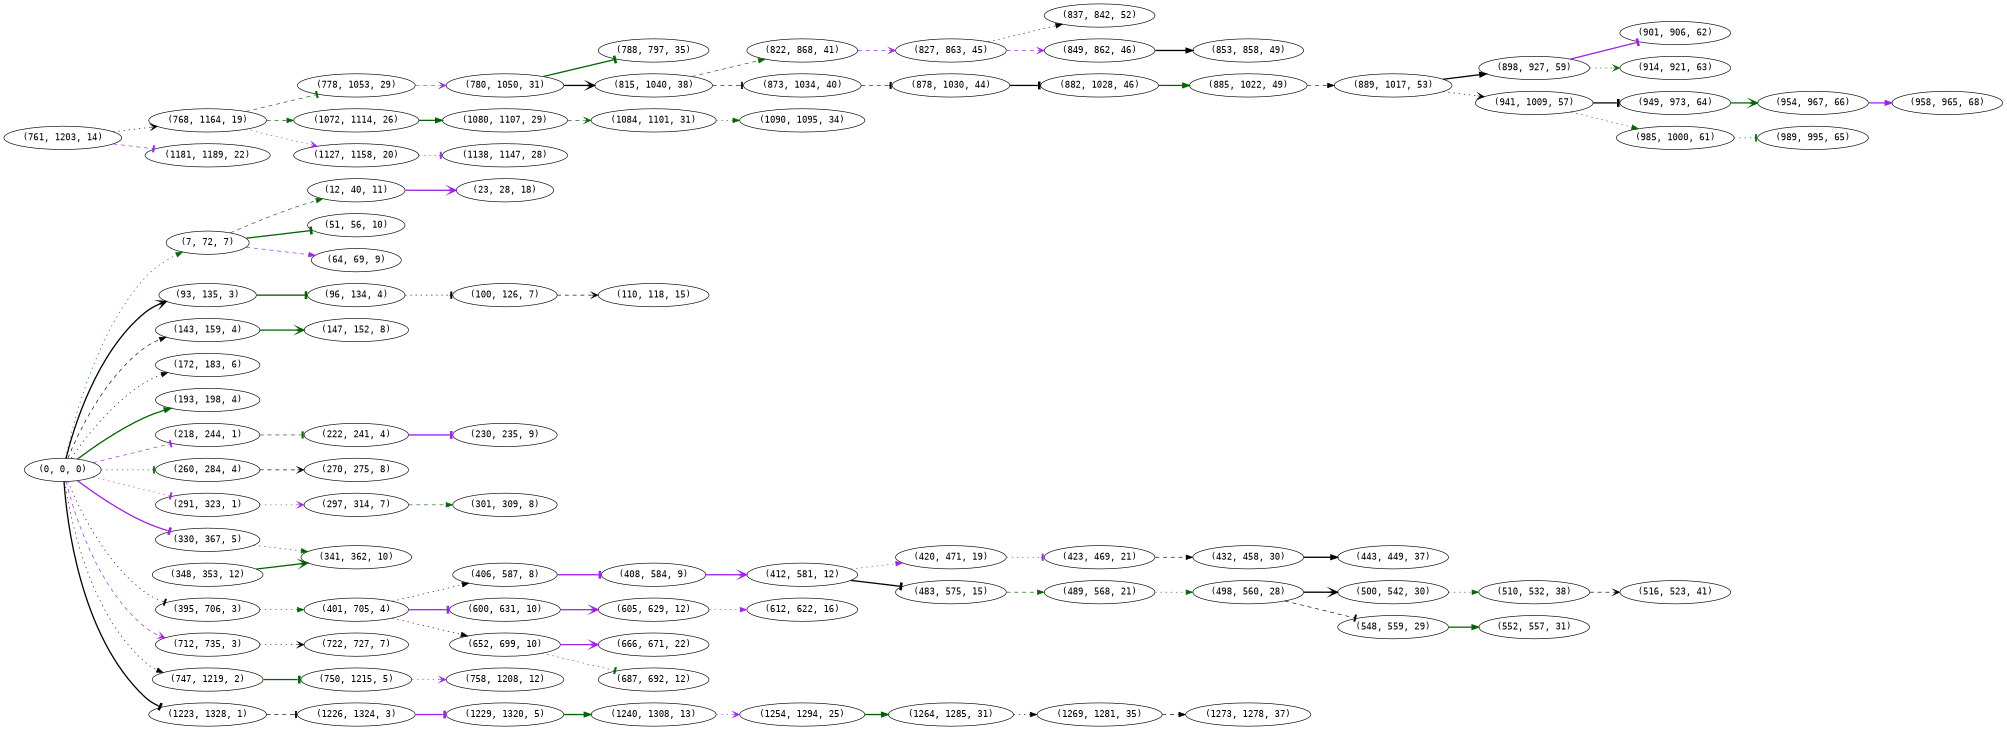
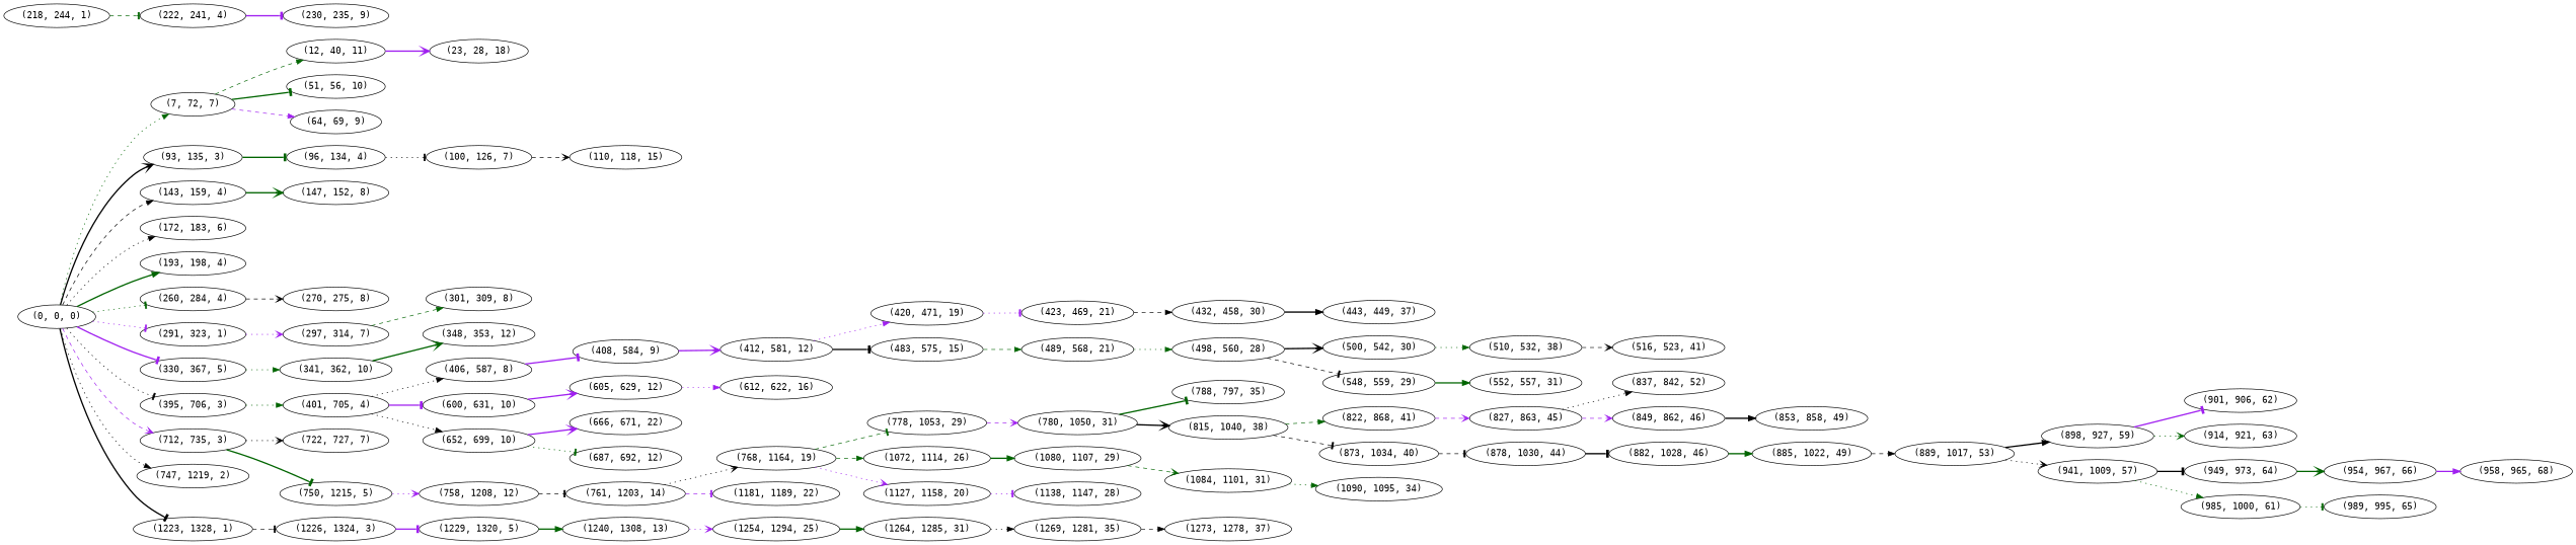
  digraph {
    fontname="DejaVu Sans Mono"
    rankdir=LR
    node [fontname="DejaVu Sans Mono"]
    edge [arrowhead=normal color=black fontname="DejaVu Sans Mono" style=bold]
    "(0, 0, 0)"
    "(7, 72, 7)"
    "(93, 135, 3)"
    "(143, 159, 4)"
    "(172, 183, 6)"
    "(193, 198, 4)"
    "(218, 244, 1)"
    "(260, 284, 4)"
    "(291, 323, 1)"
    "(330, 367, 5)"
    "(395, 706, 3)"
    "(712, 735, 3)"
    "(747, 1219, 2)"
    "(1223, 1328, 1)"
    "(12, 40, 11)"
    "(51, 56, 10)"
    "(64, 69, 9)"
    "(96, 134, 4)"
    "(147, 152, 8)"
    "(222, 241, 4)"
    "(270, 275, 8)"
    "(297, 314, 7)"
    "(341, 362, 10)"
    "(401, 705, 4)"
    "(722, 727, 7)"
    "(750, 1215, 5)"
    "(1226, 1324, 3)"
    "(23, 28, 18)"
    "(100, 126, 7)"
    "(110, 118, 15)"
    "(230, 235, 9)"
    "(301, 309, 8)"
    "(348, 353, 12)"
    "(406, 587, 8)"
    "(600, 631, 10)"
    "(652, 699, 10)"
    "(408, 584, 9)"
    "(605, 629, 12)"
    "(666, 671, 22)"
    "(687, 692, 12)"
    "(412, 581, 12)"
    "(420, 471, 19)"
    "(483, 575, 15)"
    "(423, 469, 21)"
    "(489, 568, 21)"
    "(432, 458, 30)"
    "(443, 449, 37)"
    "(498, 560, 28)"
    "(500, 542, 30)"
    "(548, 559, 29)"
    "(510, 532, 38)"
    "(552, 557, 31)"
    "(516, 523, 41)"
    "(612, 622, 16)"
    "(758, 1208, 12)"
    "(761, 1203, 14)"
    "(768, 1164, 19)"
    "(1181, 1189, 22)"
    "(778, 1053, 29)"
    "(1072, 1114, 26)"
    "(1127, 1158, 20)"
    "(780, 1050, 31)"
    "(1080, 1107, 29)"
    "(1138, 1147, 28)"
    "(788, 797, 35)"
    "(815, 1040, 38)"
    n67 [label="(822, 868, 41)"]
    "(873, 1034, 40)"
    "(827, 863, 45)"
    "(878, 1030, 44)"
    "(837, 842, 52)"
    "(849, 862, 46)"
    "(853, 858, 49)"
    "(882, 1028, 46)"
    "(885, 1022, 49)"
    "(889, 1017, 53)"
    "(898, 927, 59)"
    "(941, 1009, 57)"
    "(901, 906, 62)"
    "(914, 921, 63)"
    "(949, 973, 64)"
    "(985, 1000, 61)"
    "(954, 967, 66)"
    "(989, 995, 65)"
    "(958, 965, 68)"
    "(1084, 1101, 31)"
    "(1090, 1095, 34)"
    "(1229, 1320, 5)"
    "(1240, 1308, 13)"
    "(1254, 1294, 25)"
    "(1264, 1285, 31)"
    "(1269, 1281, 35)"
    "(1273, 1278, 37)"
    "(0, 0, 0)" -> "(7, 72, 7)" [color=darkgreen style=dotted]
    "(0, 0, 0)" -> "(93, 135, 3)" [arrowhead=vee]
    "(0, 0, 0)" -> "(143, 159, 4)" [style=dashed]
    "(0, 0, 0)" -> "(172, 183, 6)" [style=dotted]
    "(0, 0, 0)" -> "(193, 198, 4)" [color=darkgreen]
-   "(0, 0, 0)" -> "(218, 244, 1)" [arrowhead=tee color=purple style=dashed]
    "(0, 0, 0)" -> "(260, 284, 4)" [arrowhead=tee color=darkgreen style=dotted]
    "(0, 0, 0)" -> "(291, 323, 1)" [arrowhead=tee color=purple style=dotted]
    "(0, 0, 0)" -> "(330, 367, 5)" [arrowhead=tee color=purple]
    "(0, 0, 0)" -> "(395, 706, 3)" [arrowhead=tee style=dotted]
    "(0, 0, 0)" -> "(712, 735, 3)" [arrowhead=vee color=purple style=dashed]
    "(0, 0, 0)" -> "(747, 1219, 2)" [style=dotted]
    "(0, 0, 0)" -> "(1223, 1328, 1)" [arrowhead=tee]
    "(7, 72, 7)" -> "(12, 40, 11)" [color=darkgreen style=dashed]
    "(7, 72, 7)" -> "(51, 56, 10)" [arrowhead=tee color=darkgreen]
    "(7, 72, 7)" -> "(64, 69, 9)" [color=purple style=dashed]
    "(93, 135, 3)" -> "(96, 134, 4)" [arrowhead=tee color=darkgreen]
    "(143, 159, 4)" -> "(147, 152, 8)" [arrowhead=vee color=darkgreen]
    "(218, 244, 1)" -> "(222, 241, 4)" [arrowhead=tee color=darkgreen style=dashed]
    "(260, 284, 4)" -> "(270, 275, 8)" [arrowhead=vee style=dashed]
    "(291, 323, 1)" -> "(297, 314, 7)" [arrowhead=vee color=purple style=dotted]
    "(330, 367, 5)" -> "(341, 362, 10)" [color=darkgreen style=dotted]
    "(395, 706, 3)" -> "(401, 705, 4)" [color=darkgreen style=dotted]
    "(712, 735, 3)" -> "(722, 727, 7)" [arrowhead=vee style=dotted]
-   "(747, 1219, 2)" -> "(750, 1215, 5)" [arrowhead=tee color=darkgreen]
+   "(712, 735, 3)" -> "(750, 1215, 5)" [arrowhead=tee color=darkgreen]
    "(1223, 1328, 1)" -> "(1226, 1324, 3)" [arrowhead=tee style=dashed]
    "(12, 40, 11)" -> "(23, 28, 18)" [arrowhead=vee color=purple]
    "(96, 134, 4)" -> "(100, 126, 7)" [arrowhead=tee style=dotted]
    "(222, 241, 4)" -> "(230, 235, 9)" [arrowhead=tee color=purple]
    "(297, 314, 7)" -> "(301, 309, 8)" [color=darkgreen style=dashed]
-   "(348, 353, 12)" -> "(341, 362, 10)" [arrowhead=vee color=darkgreen]
+   "(341, 362, 10)" -> "(348, 353, 12)" [arrowhead=vee color=darkgreen]
    "(401, 705, 4)" -> "(406, 587, 8)" [style=dotted]
    "(401, 705, 4)" -> "(600, 631, 10)" [arrowhead=tee color=purple]
    "(401, 705, 4)" -> "(652, 699, 10)" [style=dotted]
    "(750, 1215, 5)" -> "(758, 1208, 12)" [arrowhead=vee color=purple style=dotted]
    "(1226, 1324, 3)" -> "(1229, 1320, 5)" [arrowhead=tee color=purple]
    "(100, 126, 7)" -> "(110, 118, 15)" [arrowhead=vee style=dashed]
    "(406, 587, 8)" -> "(408, 584, 9)" [arrowhead=tee color=purple]
    "(600, 631, 10)" -> "(605, 629, 12)" [arrowhead=vee color=purple]
    "(652, 699, 10)" -> "(666, 671, 22)" [arrowhead=vee color=purple]
    "(652, 699, 10)" -> "(687, 692, 12)" [arrowhead=tee color=darkgreen style=dotted]
    "(408, 584, 9)" -> "(412, 581, 12)" [arrowhead=vee color=purple]
    "(605, 629, 12)" -> "(612, 622, 16)" [color=purple style=dotted]
    "(412, 581, 12)" -> "(420, 471, 19)" [color=purple style=dotted]
    "(412, 581, 12)" -> "(483, 575, 15)" [arrowhead=tee]
    "(420, 471, 19)" -> "(423, 469, 21)" [arrowhead=tee color=purple style=dotted]
    "(483, 575, 15)" -> "(489, 568, 21)" [color=darkgreen style=dashed]
    "(423, 469, 21)" -> "(432, 458, 30)" [style=dashed]
    "(489, 568, 21)" -> "(498, 560, 28)" [color=darkgreen style=dotted]
    "(432, 458, 30)" -> "(443, 449, 37)"
    "(498, 560, 28)" -> "(500, 542, 30)" [arrowhead=vee]
    "(498, 560, 28)" -> "(548, 559, 29)" [arrowhead=tee style=dashed]
    "(500, 542, 30)" -> "(510, 532, 38)" [color=darkgreen style=dotted]
    "(548, 559, 29)" -> "(552, 557, 31)" [color=darkgreen]
    "(510, 532, 38)" -> "(516, 523, 41)" [arrowhead=vee style=dashed]
+   "(758, 1208, 12)" -> "(761, 1203, 14)" [arrowhead=tee style=dashed]
    "(761, 1203, 14)" -> "(768, 1164, 19)" [arrowhead=vee style=dotted]
    "(761, 1203, 14)" -> "(1181, 1189, 22)" [arrowhead=tee color=purple style=dashed]
    "(768, 1164, 19)" -> "(778, 1053, 29)" [arrowhead=tee color=darkgreen style=dashed]
    "(768, 1164, 19)" -> "(1072, 1114, 26)" [color=darkgreen style=dashed]
    "(768, 1164, 19)" -> "(1127, 1158, 20)" [arrowhead=vee color=purple style=dotted]
    "(778, 1053, 29)" -> "(780, 1050, 31)" [arrowhead=vee color=purple style=dashed]
    "(1072, 1114, 26)" -> "(1080, 1107, 29)" [color=darkgreen]
    "(1127, 1158, 20)" -> "(1138, 1147, 28)" [arrowhead=tee color=purple style=dotted]
    "(780, 1050, 31)" -> "(788, 797, 35)" [arrowhead=tee color=darkgreen]
    "(780, 1050, 31)" -> "(815, 1040, 38)" [arrowhead=vee]
    "(1080, 1107, 29)" -> "(1084, 1101, 31)" [arrowhead=vee color=darkgreen style=dashed]
    "(815, 1040, 38)" -> n67 [color=darkgreen style=dashed]
    "(815, 1040, 38)" -> "(873, 1034, 40)" [arrowhead=tee style=dashed]
    n67 -> "(827, 863, 45)" [arrowhead=vee color=purple style=dashed]
    "(873, 1034, 40)" -> "(878, 1030, 44)" [arrowhead=tee style=dashed]
    "(827, 863, 45)" -> "(837, 842, 52)" [style=dotted]
    "(827, 863, 45)" -> "(849, 862, 46)" [arrowhead=vee color=purple style=dashed]
    "(878, 1030, 44)" -> "(882, 1028, 46)" [arrowhead=tee]
    "(849, 862, 46)" -> "(853, 858, 49)"
    "(882, 1028, 46)" -> "(885, 1022, 49)" [color=darkgreen]
    "(885, 1022, 49)" -> "(889, 1017, 53)" [style=dashed]
    "(889, 1017, 53)" -> "(898, 927, 59)"
    "(889, 1017, 53)" -> "(941, 1009, 57)" [arrowhead=vee style=dotted]
    "(898, 927, 59)" -> "(901, 906, 62)" [arrowhead=tee color=purple]
    "(898, 927, 59)" -> "(914, 921, 63)" [arrowhead=vee color=darkgreen style=dotted]
    "(941, 1009, 57)" -> "(949, 973, 64)" [arrowhead=tee]
    "(941, 1009, 57)" -> "(985, 1000, 61)" [color=darkgreen style=dotted]
    "(949, 973, 64)" -> "(954, 967, 66)" [arrowhead=vee color=darkgreen]
    "(985, 1000, 61)" -> "(989, 995, 65)" [arrowhead=tee color=darkgreen style=dotted]
    "(954, 967, 66)" -> "(958, 965, 68)" [color=purple]
    "(1084, 1101, 31)" -> "(1090, 1095, 34)" [color=darkgreen style=dotted]
    "(1229, 1320, 5)" -> "(1240, 1308, 13)" [color=darkgreen]
    "(1240, 1308, 13)" -> "(1254, 1294, 25)" [arrowhead=vee color=purple style=dotted]
    "(1254, 1294, 25)" -> "(1264, 1285, 31)" [color=darkgreen]
    "(1264, 1285, 31)" -> "(1269, 1281, 35)" [style=dotted]
    "(1269, 1281, 35)" -> "(1273, 1278, 37)" [style=dashed]
  }
